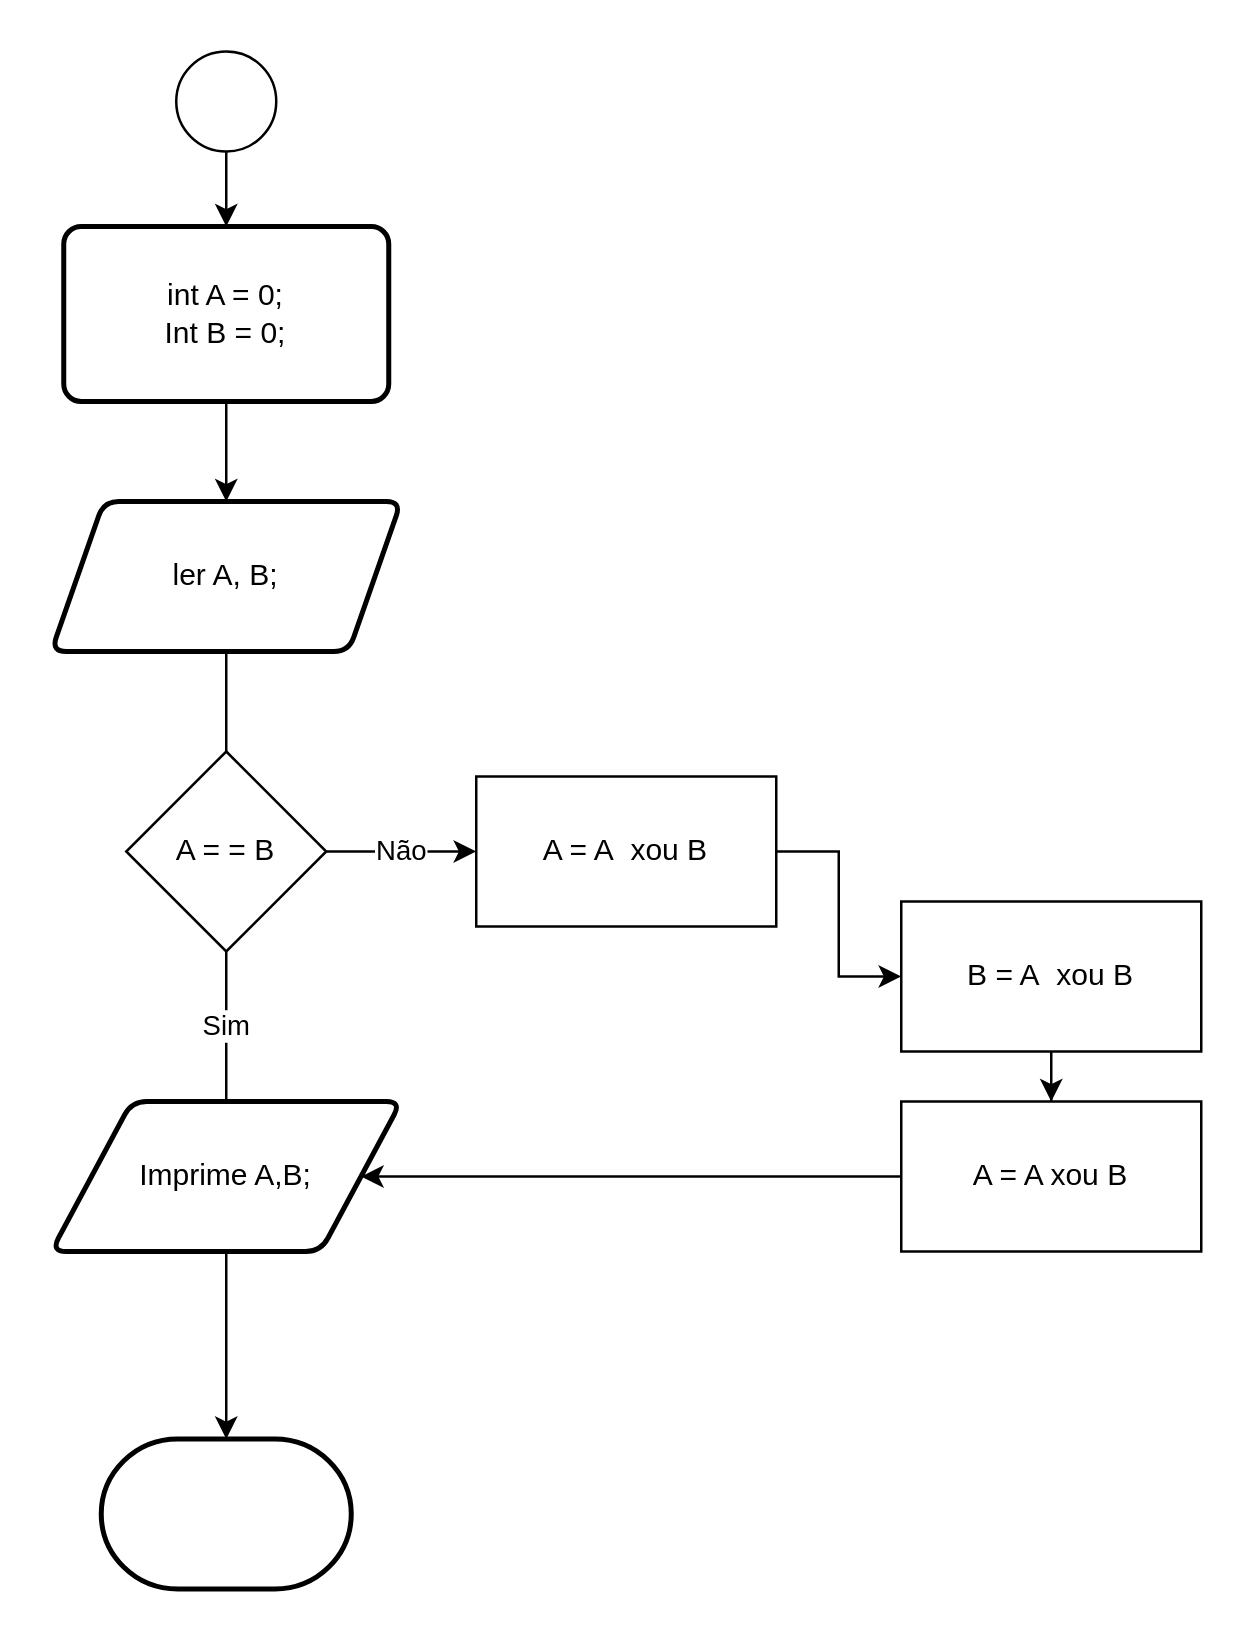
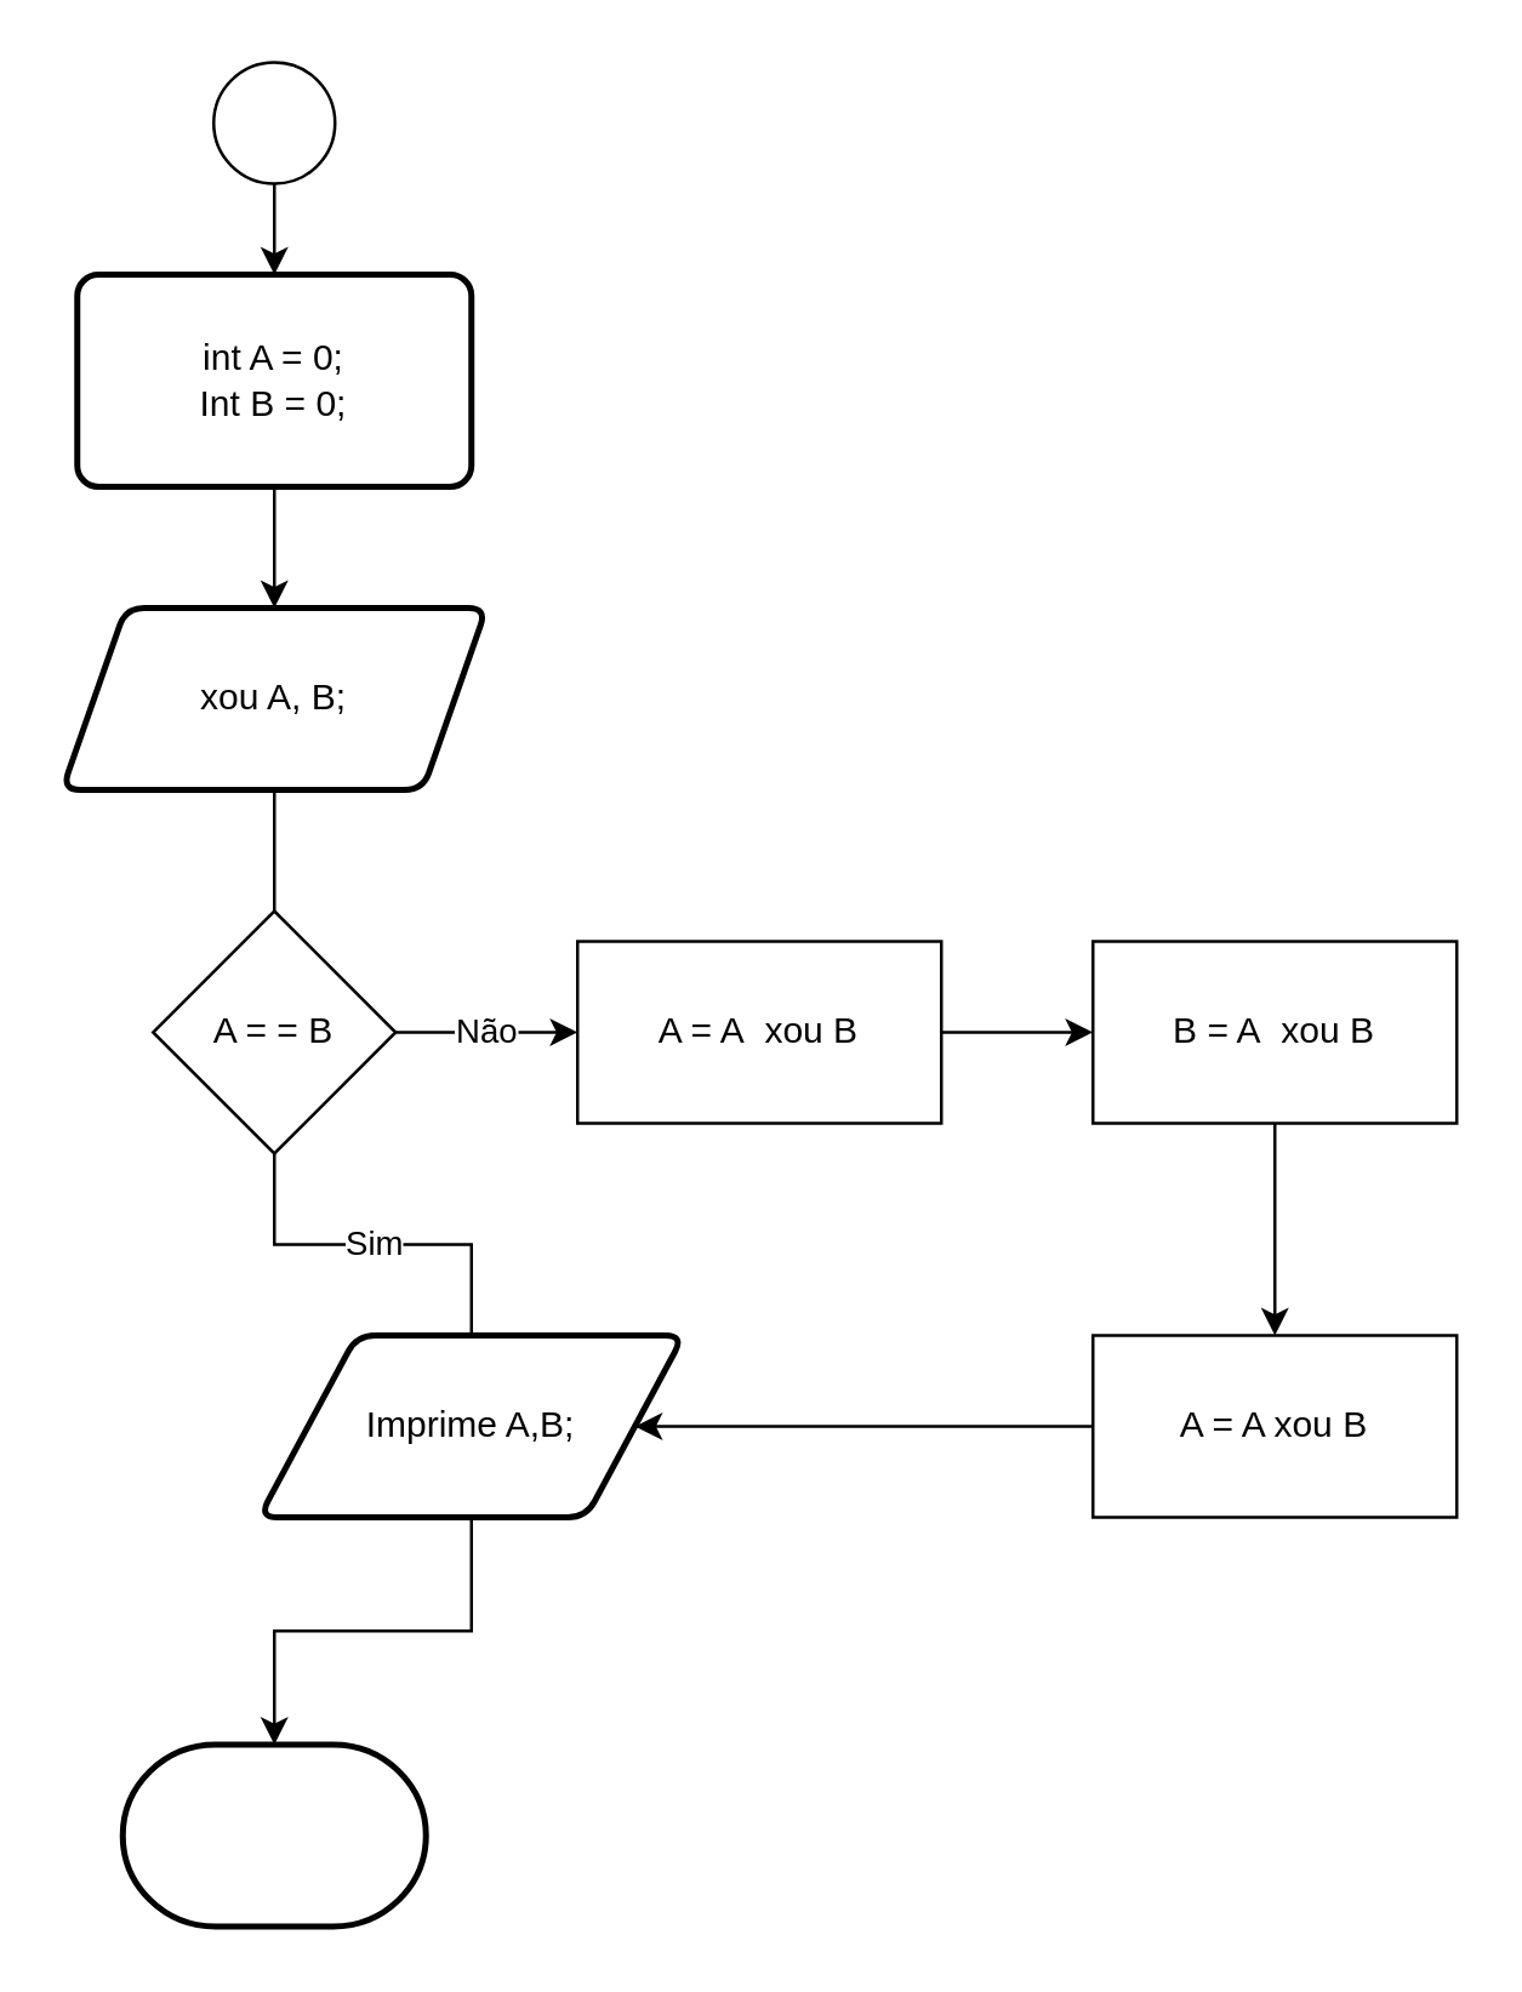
  <mxCell id="0" />
  <mxCell id="1" parent="0" />
  <mxCell id="2" value="Sim" style="edgeStyle=orthogonalEdgeStyle;rounded=0;orthogonalLoop=1;jettySize=auto;html=1;exitX=0.5;exitY=1;exitDx=0;exitDy=0;endArrow=none;" parent="1" source="5" target="14" edge="1"><mxGeometry relative="1" as="geometry"><mxPoint x="90" y="630" as="targetPoint" /></mxGeometry></mxCell>
  <mxCell id="3" value="" style="ellipse;whiteSpace=wrap;html=1;aspect=fixed;" parent="1" vertex="1"><mxGeometry x="70" y="20" width="40" height="40" as="geometry" /></mxCell>
  <mxCell id="4" value="Não" style="edgeStyle=orthogonalEdgeStyle;rounded=0;orthogonalLoop=1;jettySize=auto;html=1;" parent="1" source="5" target="12" edge="1"><mxGeometry relative="1" as="geometry" /></mxCell>
  <mxCell id="5" value="A = = B" style="rhombus;whiteSpace=wrap;html=1;" parent="1" vertex="1"><mxGeometry x="50" y="300" width="80" height="80" as="geometry" /></mxCell>
  <mxCell id="6" value="" style="edgeStyle=orthogonalEdgeStyle;rounded=0;orthogonalLoop=1;jettySize=auto;html=1;endArrow=none;" parent="1" source="7" target="5" edge="1"><mxGeometry relative="1" as="geometry" /></mxCell>
- <mxCell id="7" value="ler A, B;" style="shape=parallelogram;html=1;strokeWidth=2;perimeter=parallelogramPerimeter;whiteSpace=wrap;rounded=1;arcSize=12;size=0.15;" parent="1" vertex="1"><mxGeometry x="20" y="200" width="140" height="60" as="geometry" /></mxCell>
+ <mxCell id="7" value="xou A, B;" style="shape=parallelogram;html=1;strokeWidth=2;perimeter=parallelogramPerimeter;whiteSpace=wrap;rounded=1;arcSize=12;size=0.15;" parent="1" vertex="1"><mxGeometry x="20" y="200" width="140" height="60" as="geometry" /></mxCell>
  <mxCell id="8" value="" style="edgeStyle=orthogonalEdgeStyle;rounded=0;orthogonalLoop=1;jettySize=auto;html=1;" parent="1" source="3" target="10" edge="1"><mxGeometry relative="1" as="geometry"><mxPoint x="90" y="80" as="sourcePoint" /><mxPoint x="90" y="190" as="targetPoint" /></mxGeometry></mxCell>
  <mxCell id="9" value="" style="edgeStyle=orthogonalEdgeStyle;rounded=0;orthogonalLoop=1;jettySize=auto;html=1;" parent="1" source="10" target="7" edge="1"><mxGeometry relative="1" as="geometry" /></mxCell>
  <mxCell id="10" value="int A = 0;&lt;br&gt;Int B = 0;" style="rounded=1;whiteSpace=wrap;html=1;absoluteArcSize=1;arcSize=14;strokeWidth=2;" parent="1" vertex="1"><mxGeometry x="25" y="90" width="130" height="70" as="geometry" /></mxCell>
  <mxCell id="11" value="" style="edgeStyle=orthogonalEdgeStyle;rounded=0;orthogonalLoop=1;jettySize=auto;html=1;" parent="1" source="12" target="16" edge="1"><mxGeometry relative="1" as="geometry" /></mxCell>
  <mxCell id="12" value="A = A&amp;nbsp; xou B" style="whiteSpace=wrap;html=1;" parent="1" vertex="1"><mxGeometry x="190" y="310" width="120" height="60" as="geometry" /></mxCell>
  <mxCell id="13" value="" style="edgeStyle=orthogonalEdgeStyle;rounded=0;orthogonalLoop=1;jettySize=auto;html=1;" parent="1" source="14" target="19" edge="1"><mxGeometry relative="1" as="geometry" /></mxCell>
- <mxCell id="14" value="Imprime A,B;" style="shape=parallelogram;html=1;strokeWidth=2;perimeter=parallelogramPerimeter;whiteSpace=wrap;rounded=1;arcSize=12;size=0.23;" parent="1" vertex="1"><mxGeometry x="20" y="440" width="140" height="60" as="geometry" /></mxCell>
+ <mxCell id="14" value="Imprime A,B;" style="shape=parallelogram;html=1;strokeWidth=2;perimeter=parallelogramPerimeter;whiteSpace=wrap;rounded=1;arcSize=12;size=0.23;" parent="1" vertex="1"><mxGeometry x="85" y="440" width="140" height="60" as="geometry" /></mxCell>
  <mxCell id="15" value="" style="edgeStyle=orthogonalEdgeStyle;rounded=0;orthogonalLoop=1;jettySize=auto;html=1;" parent="1" source="16" target="18" edge="1"><mxGeometry relative="1" as="geometry" /></mxCell>
- <mxCell id="16" value="B = A&amp;nbsp; xou B" style="whiteSpace=wrap;html=1;" parent="1" vertex="1"><mxGeometry x="360" y="360" width="120" height="60" as="geometry" /></mxCell>
+ <mxCell id="16" value="B = A&amp;nbsp; xou B" style="whiteSpace=wrap;html=1;" parent="1" vertex="1"><mxGeometry x="360" y="310" width="120" height="60" as="geometry" /></mxCell>
  <mxCell id="17" style="edgeStyle=orthogonalEdgeStyle;rounded=0;orthogonalLoop=1;jettySize=auto;html=1;entryX=1;entryY=0.5;entryDx=0;entryDy=0;" parent="1" source="18" target="14" edge="1"><mxGeometry relative="1" as="geometry"><mxPoint x="370" y="480" as="targetPoint" /></mxGeometry></mxCell>
  <mxCell id="18" value="A = A xou B" style="whiteSpace=wrap;html=1;" parent="1" vertex="1"><mxGeometry x="360" y="440" width="120" height="60" as="geometry" /></mxCell>
  <mxCell id="19" value="" style="strokeWidth=2;html=1;shape=mxgraph.flowchart.terminator;whiteSpace=wrap;" parent="1" vertex="1"><mxGeometry x="40" y="575" width="100" height="60" as="geometry" /></mxCell>
